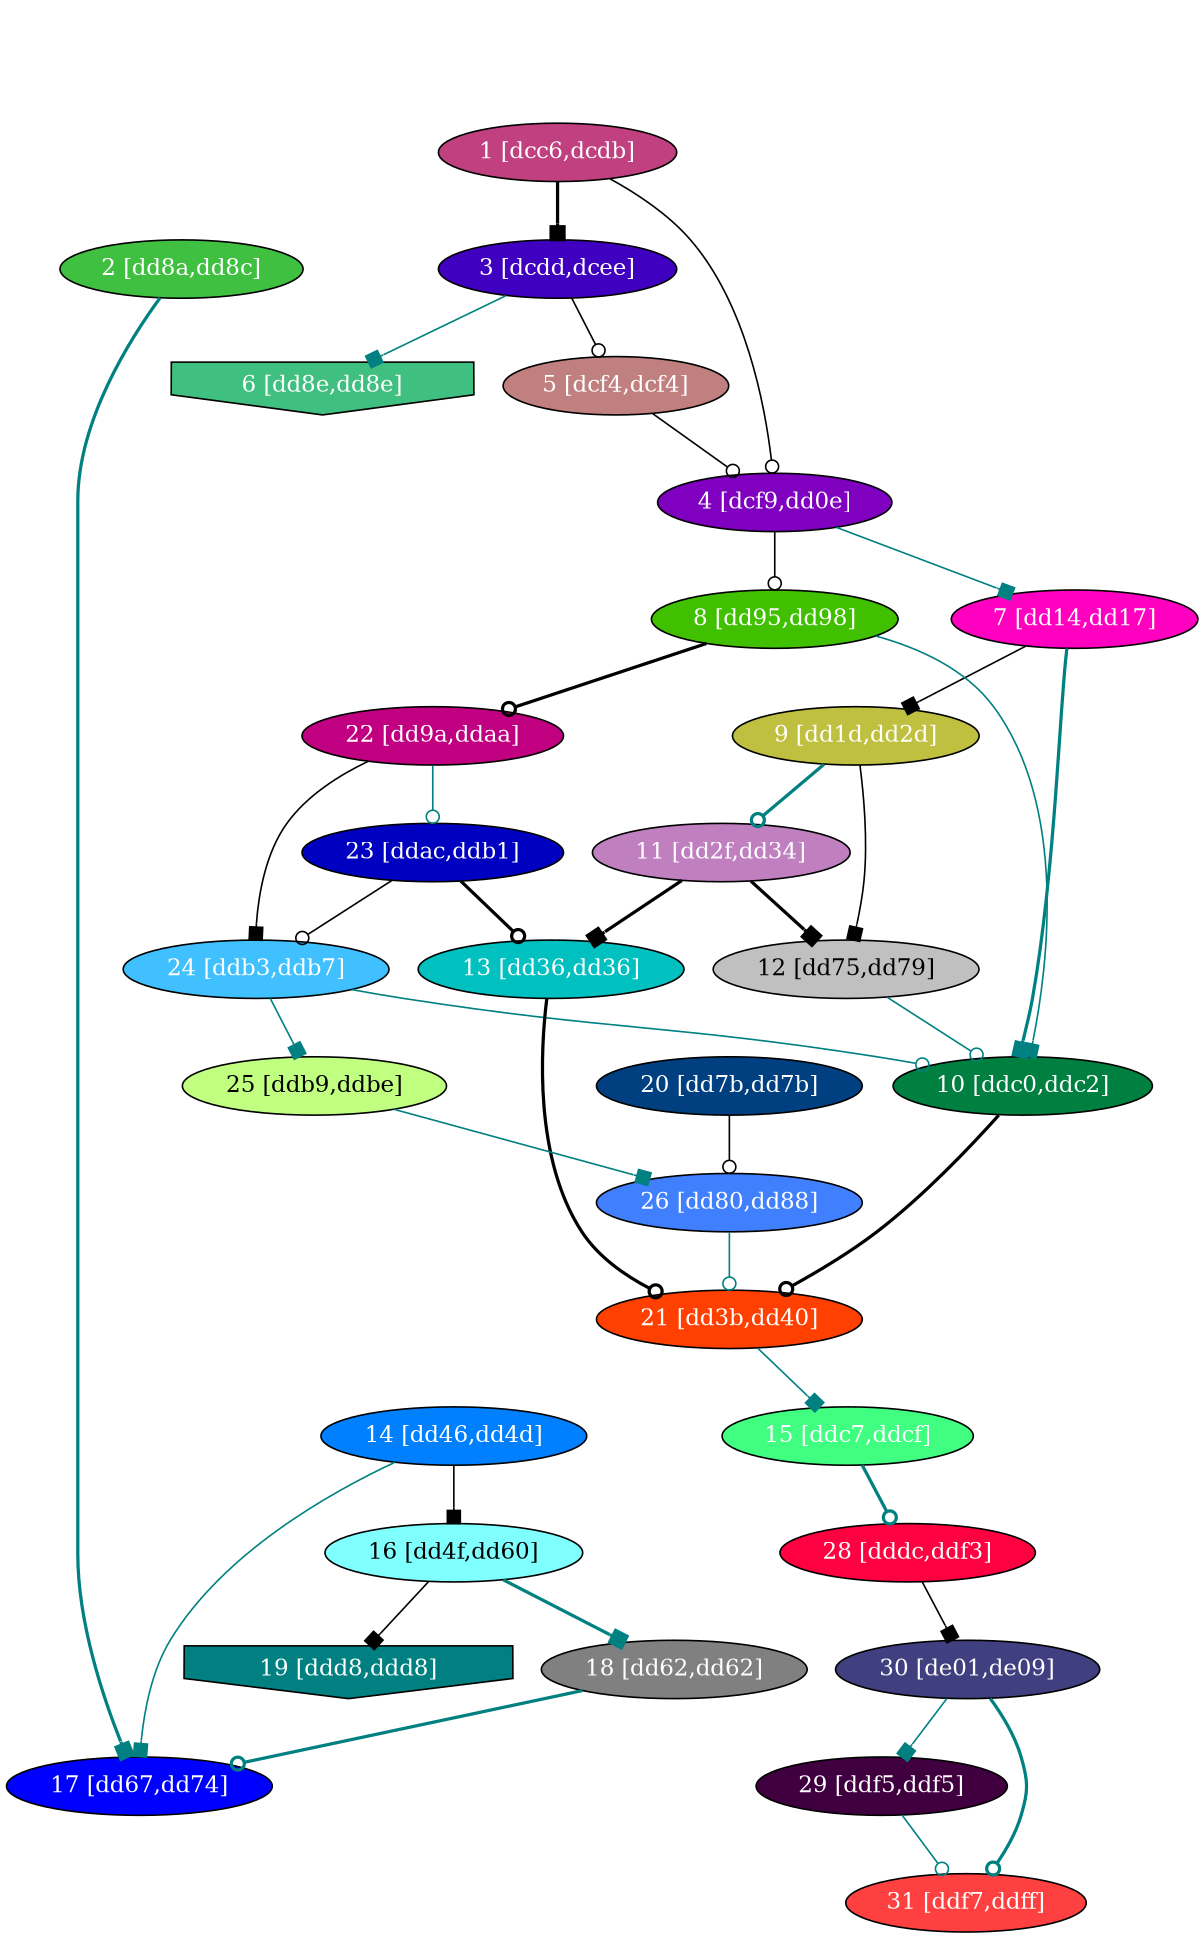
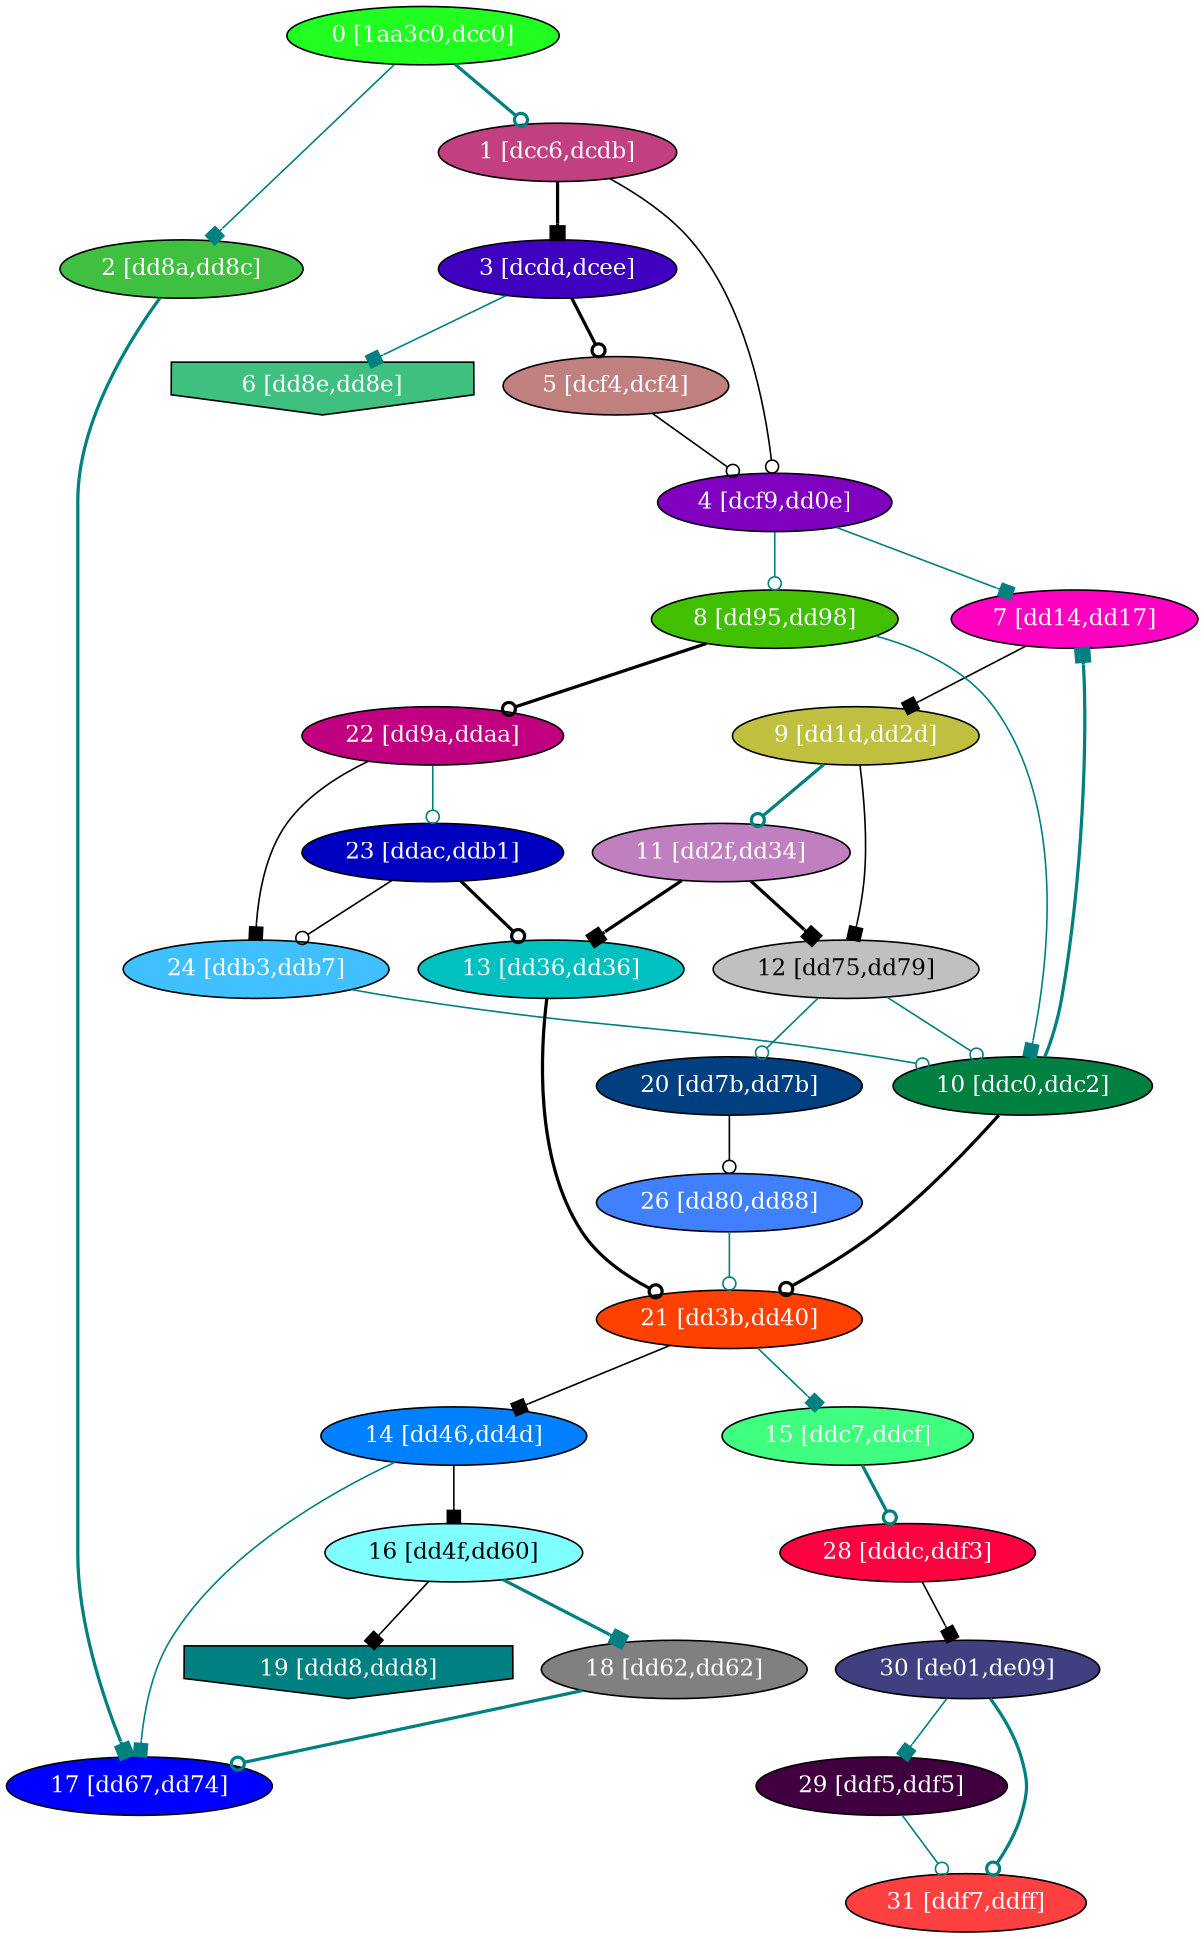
  digraph {
    node [fontcolor="#ffffff" shape=oval style=filled]
    edge [arrowhead=box color=teal style=solid]
+   n1 [fillcolor="#20FF20" label="0 [1aa3c0,dcc0]"]
    n2 [fillcolor="#C04080" label="1 [dcc6,dcdb]"]
    n3 [fillcolor="#40C040" label="2 [dd8a,dd8c]"]
    n4 [fillcolor="#4000C0" label="3 [dcdd,dcee]"]
    n5 [fillcolor="#8000C0" label="4 [dcf9,dd0e]"]
    n6 [fillcolor="#0000FF" label="17 [dd67,dd74]"]
    n7 [fillcolor="#C08080" label="5 [dcf4,dcf4]"]
    n8 [fillcolor="#40C080" label="6 [dd8e,dd8e]" shape=invhouse]
    n9 [fillcolor="#FF00C0" label="7 [dd14,dd17]"]
    n10 [fillcolor="#40C000" label="8 [dd95,dd98]"]
    n11 [fillcolor="#C0C040" label="9 [dd1d,dd2d]"]
    n12 [fillcolor="#008040" label="10 [ddc0,ddc2]"]
    n13 [fillcolor="#C00080" label="22 [dd9a,ddaa]"]
    n14 [fillcolor="#C080C0" label="11 [dd2f,dd34]"]
    n15 [fillcolor="#C0C0C0" fontcolor="#000000" label="12 [dd75,dd79]"]
    n16 [fillcolor="#FF4000" label="21 [dd3b,dd40]"]
    n17 [fillcolor="#0000C0" label="23 [ddac,ddb1]"]
    n18 [fillcolor="#40C0FF" label="24 [ddb3,ddb7]"]
    n19 [fillcolor="#00C0C0" label="13 [dd36,dd36]"]
    n20 [fillcolor="#004080" label="20 [dd7b,dd7b]"]
    n21 [fillcolor="#0080FF" label="14 [dd46,dd4d]"]
    n22 [fillcolor="#40FF80" label="15 [ddc7,ddcf]"]
    n23 [fillcolor="#4080FF" label="26 [dd80,dd88]"]
    n24 [fillcolor="#80FFFF" fontcolor="#000000" label="16 [dd4f,dd60]"]
    n25 [fillcolor="#808080" label="18 [dd62,dd62]"]
    n26 [fillcolor="#008080" label="19 [ddd8,ddd8]" shape=invhouse]
    n27 [fillcolor="#FF0040" label="28 [dddc,ddf3]"]
    n28 [fillcolor="#404080" label="30 [de01,de09]"]
-   n29 [fillcolor="#C0FF80" fontcolor="#000000" label="25 [ddb9,ddbe]"]
    n30 [fillcolor="#400040" label="29 [ddf5,ddf5]"]
    n31 [fillcolor="#FF4040" label="31 [ddf7,ddff]"]
+   n1 -> n2 [arrowhead=odot style=bold]
+   n1 -> n3
    n2 -> n4 [color=black style=bold]
    n2 -> n5 [arrowhead=odot color=black]
    n3 -> n6 [style=bold]
-   n4 -> n7 [arrowhead=odot color=black]
+   n4 -> n7 [arrowhead=odot color=black style=bold]
    n4 -> n8
    n5 -> n9
-   n5 -> n10 [arrowhead=odot color=black]
+   n5 -> n10 [arrowhead=odot]
    n7 -> n5 [arrowhead=odot color=black]
    n9 -> n11 [color=black]
-   n9 -> n12 [style=bold]
+   n12 -> n9 [style=bold]
    n10 -> n12
    n10 -> n13 [arrowhead=odot color=black style=bold]
    n11 -> n14 [arrowhead=odot style=bold]
    n11 -> n15 [color=black]
    n12 -> n16 [arrowhead=odot color=black style=bold]
    n13 -> n17 [arrowhead=odot]
    n13 -> n18 [color=black]
    n14 -> n15 [color=black style=bold]
    n14 -> n19 [color=black style=bold]
    n15 -> n12 [arrowhead=odot]
+   n15 -> n20 [arrowhead=odot]
+   n16 -> n21 [color=black]
    n16 -> n22
    n17 -> n18 [arrowhead=odot color=black]
    n17 -> n19 [arrowhead=odot color=black style=bold]
    n18 -> n12 [arrowhead=odot]
-   n18 -> n29
    n19 -> n16 [arrowhead=odot color=black style=bold]
    n20 -> n23 [arrowhead=odot color=black]
    n21 -> n6
    n21 -> n24 [color=black]
    n22 -> n27 [arrowhead=odot style=bold]
    n23 -> n16 [arrowhead=odot]
    n24 -> n25 [style=bold]
    n24 -> n26 [color=black]
    n25 -> n6 [arrowhead=odot style=bold]
    n27 -> n28 [color=black]
    n28 -> n30
    n28 -> n31 [arrowhead=odot style=bold]
-   n29 -> n23
    n30 -> n31 [arrowhead=odot]
  }
